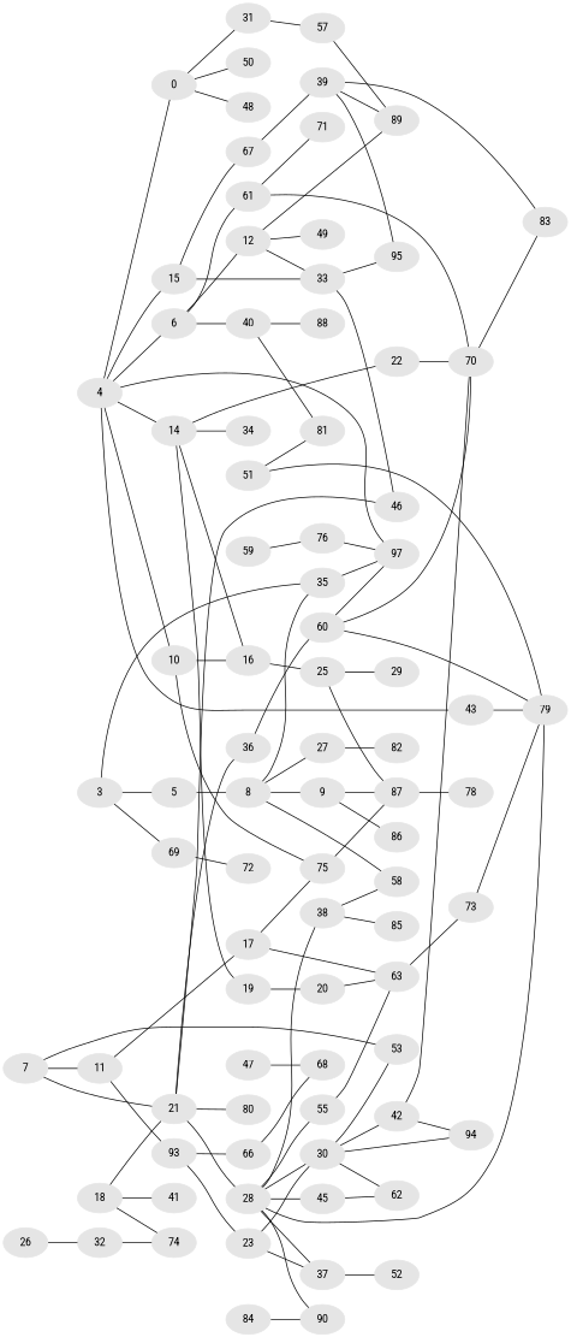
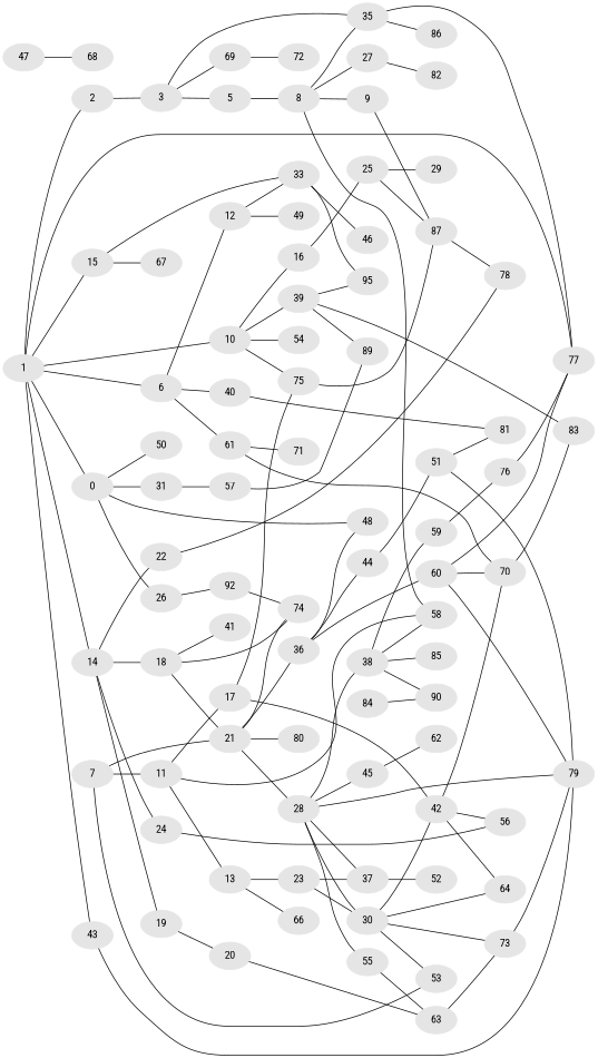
  graph {
    fontname="Roboto Condensed"
    rankdir=LR
    node [color=gray90 fontname="Roboto Condensed" style=filled]
    edge [fontname="Roboto Condensed"]
-   1 [label=4]
+   1
+   2
    n3 [label=0]
    6
    10
    14
    15
    43
-   77 [label=97]
+   77
    3
    26
    31
    48
    50
    12
    40
    61
    16
    39
+   54
    75
    18
    19
    22
-   24 [label=34]
+   24
    33
    67
    79
    5
    35
    69
    8
    7
    11
    21
    53
    72
-   32
+   32 [label=92]
    57
    9
    27
    58
    49
    89
    81
-   88
    70
    71
-   13 [label=93]
+   13
    17
    28
    36
    46
    80
    86
    87
    82
    78
    25
    n60 [label=95]
    83
    23
    66
    42
    30
    37
    68
    41
    74
    20
+   56
    29
-   64 [label=94]
+   64
    63
    73
    38
    45
    55
    90
+   44
    60
    52
    59
    85
    62
    47
    51
    76
    84
+   1 -- 2
    1 -- n3
    1 -- 6
    1 -- 10
    1 -- 14
    1 -- 15
    1 -- 43
    1 -- 77
+   2 -- 3
+   n3 -- 26
    n3 -- 31
    n3 -- 48
    n3 -- 50
    6 -- 12
    6 -- 40
    6 -- 61
    10 -- 16
-   67 -- 39
+   10 -- 39
+   10 -- 54
    10 -- 75
-   14 -- 16
+   14 -- 18
    14 -- 19
    14 -- 22
    14 -- 24
    15 -- 33
    15 -- 67
    43 -- 79
    3 -- 5
    3 -- 35
    3 -- 69
    26 -- 32
    31 -- 57
    12 -- 33
    12 -- 49
-   12 -- 89
    40 -- 81
-   40 -- 88
    61 -- 70
    61 -- 71
    16 -- 25
    39 -- 89
    39 -- n60
    39 -- 83
    75 -- 87
    18 -- 21
    18 -- 41
    18 -- 74
    19 -- 20
-   22 -- 70
+   22 -- 78
+   24 -- 56
    33 -- 46
    33 -- n60
    5 -- 8
    35 -- 77
    69 -- 72
    8 -- 35
    8 -- 9
    8 -- 27
    8 -- 58
    7 -- 11
    7 -- 21
    7 -- 53
+   11 -- 58
    11 -- 13
    11 -- 17
    21 -- 28
    21 -- 36
-   21 -- 46
+   21 -- 74
    21 -- 80
    32 -- 74
    57 -- 89
-   9 -- 86
+   35 -- 86
    9 -- 87
    27 -- 82
    70 -- 83
    13 -- 23
    13 -- 66
    17 -- 75
-   17 -- 63
+   17 -- 42
    28 -- 79
    28 -- 30
    28 -- 37
    28 -- 38
    28 -- 45
    28 -- 55
-   28 -- 90
+   38 -- 90
+   36 -- 48
+   36 -- 44
    36 -- 60
    87 -- 78
    25 -- 87
    25 -- 29
    23 -- 30
    23 -- 37
-   66 -- 68
    42 -- 70
+   42 -- 56
    42 -- 64
    30 -- 53
    30 -- 42
    30 -- 64
-   30 -- 62
+   30 -- 73
    37 -- 52
    20 -- 63
    63 -- 73
    73 -- 79
    38 -- 58
+   38 -- 59
    38 -- 85
    45 -- 62
    55 -- 63
+   44 -- 51
    60 -- 77
    60 -- 79
    60 -- 70
    59 -- 76
    47 -- 68
    51 -- 79
    51 -- 81
    76 -- 77
    84 -- 90
  }
